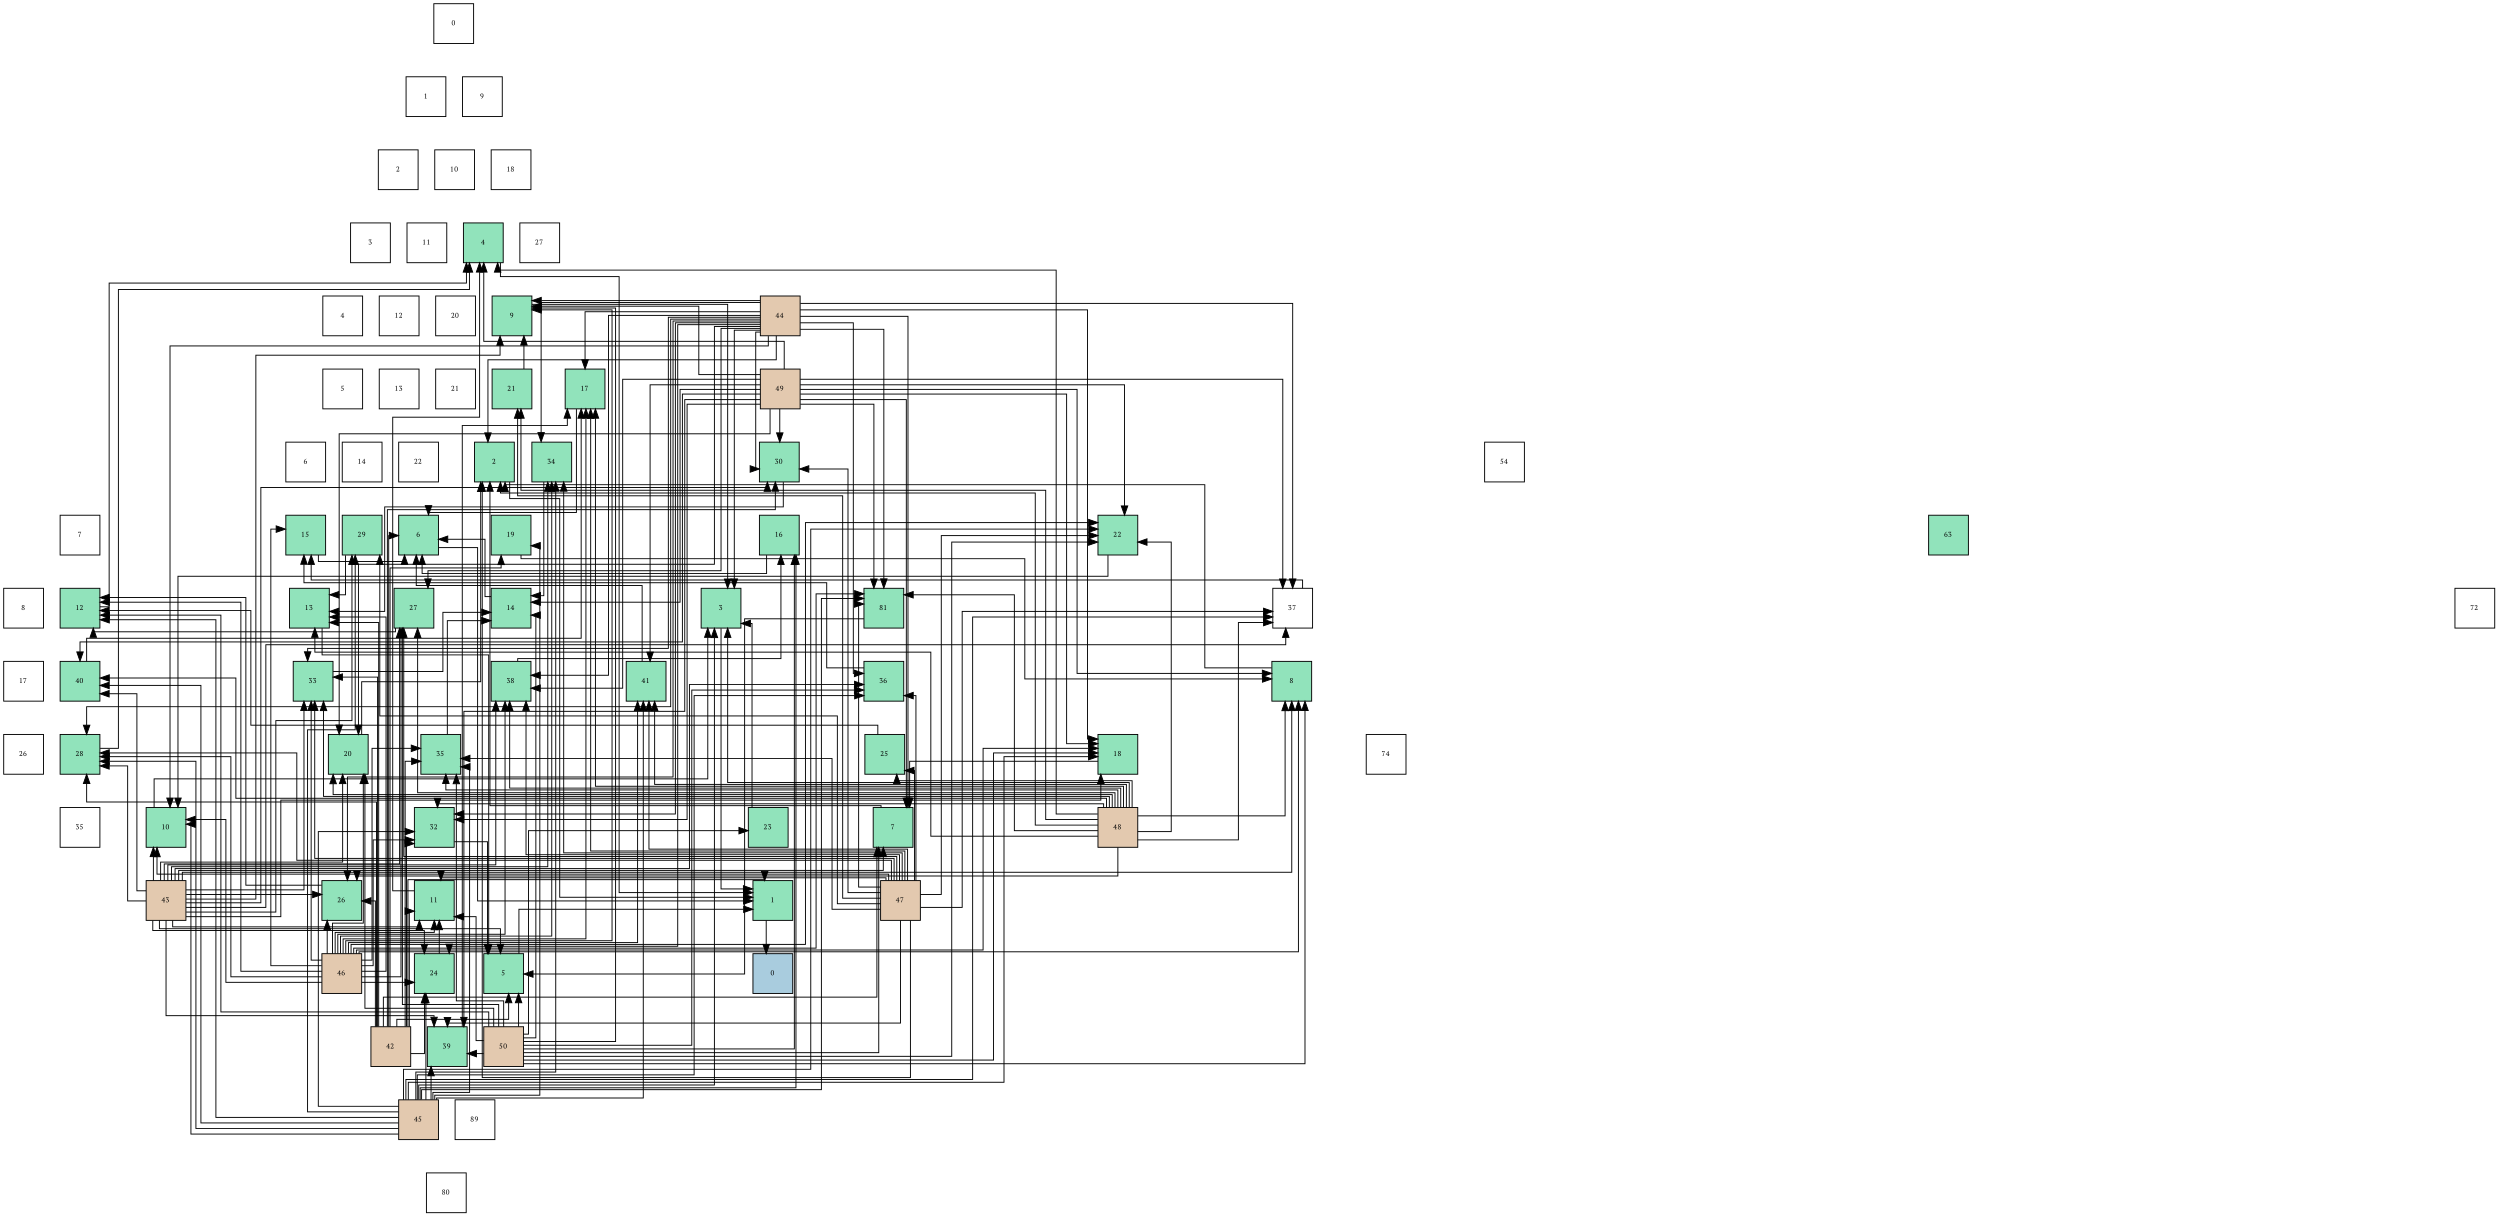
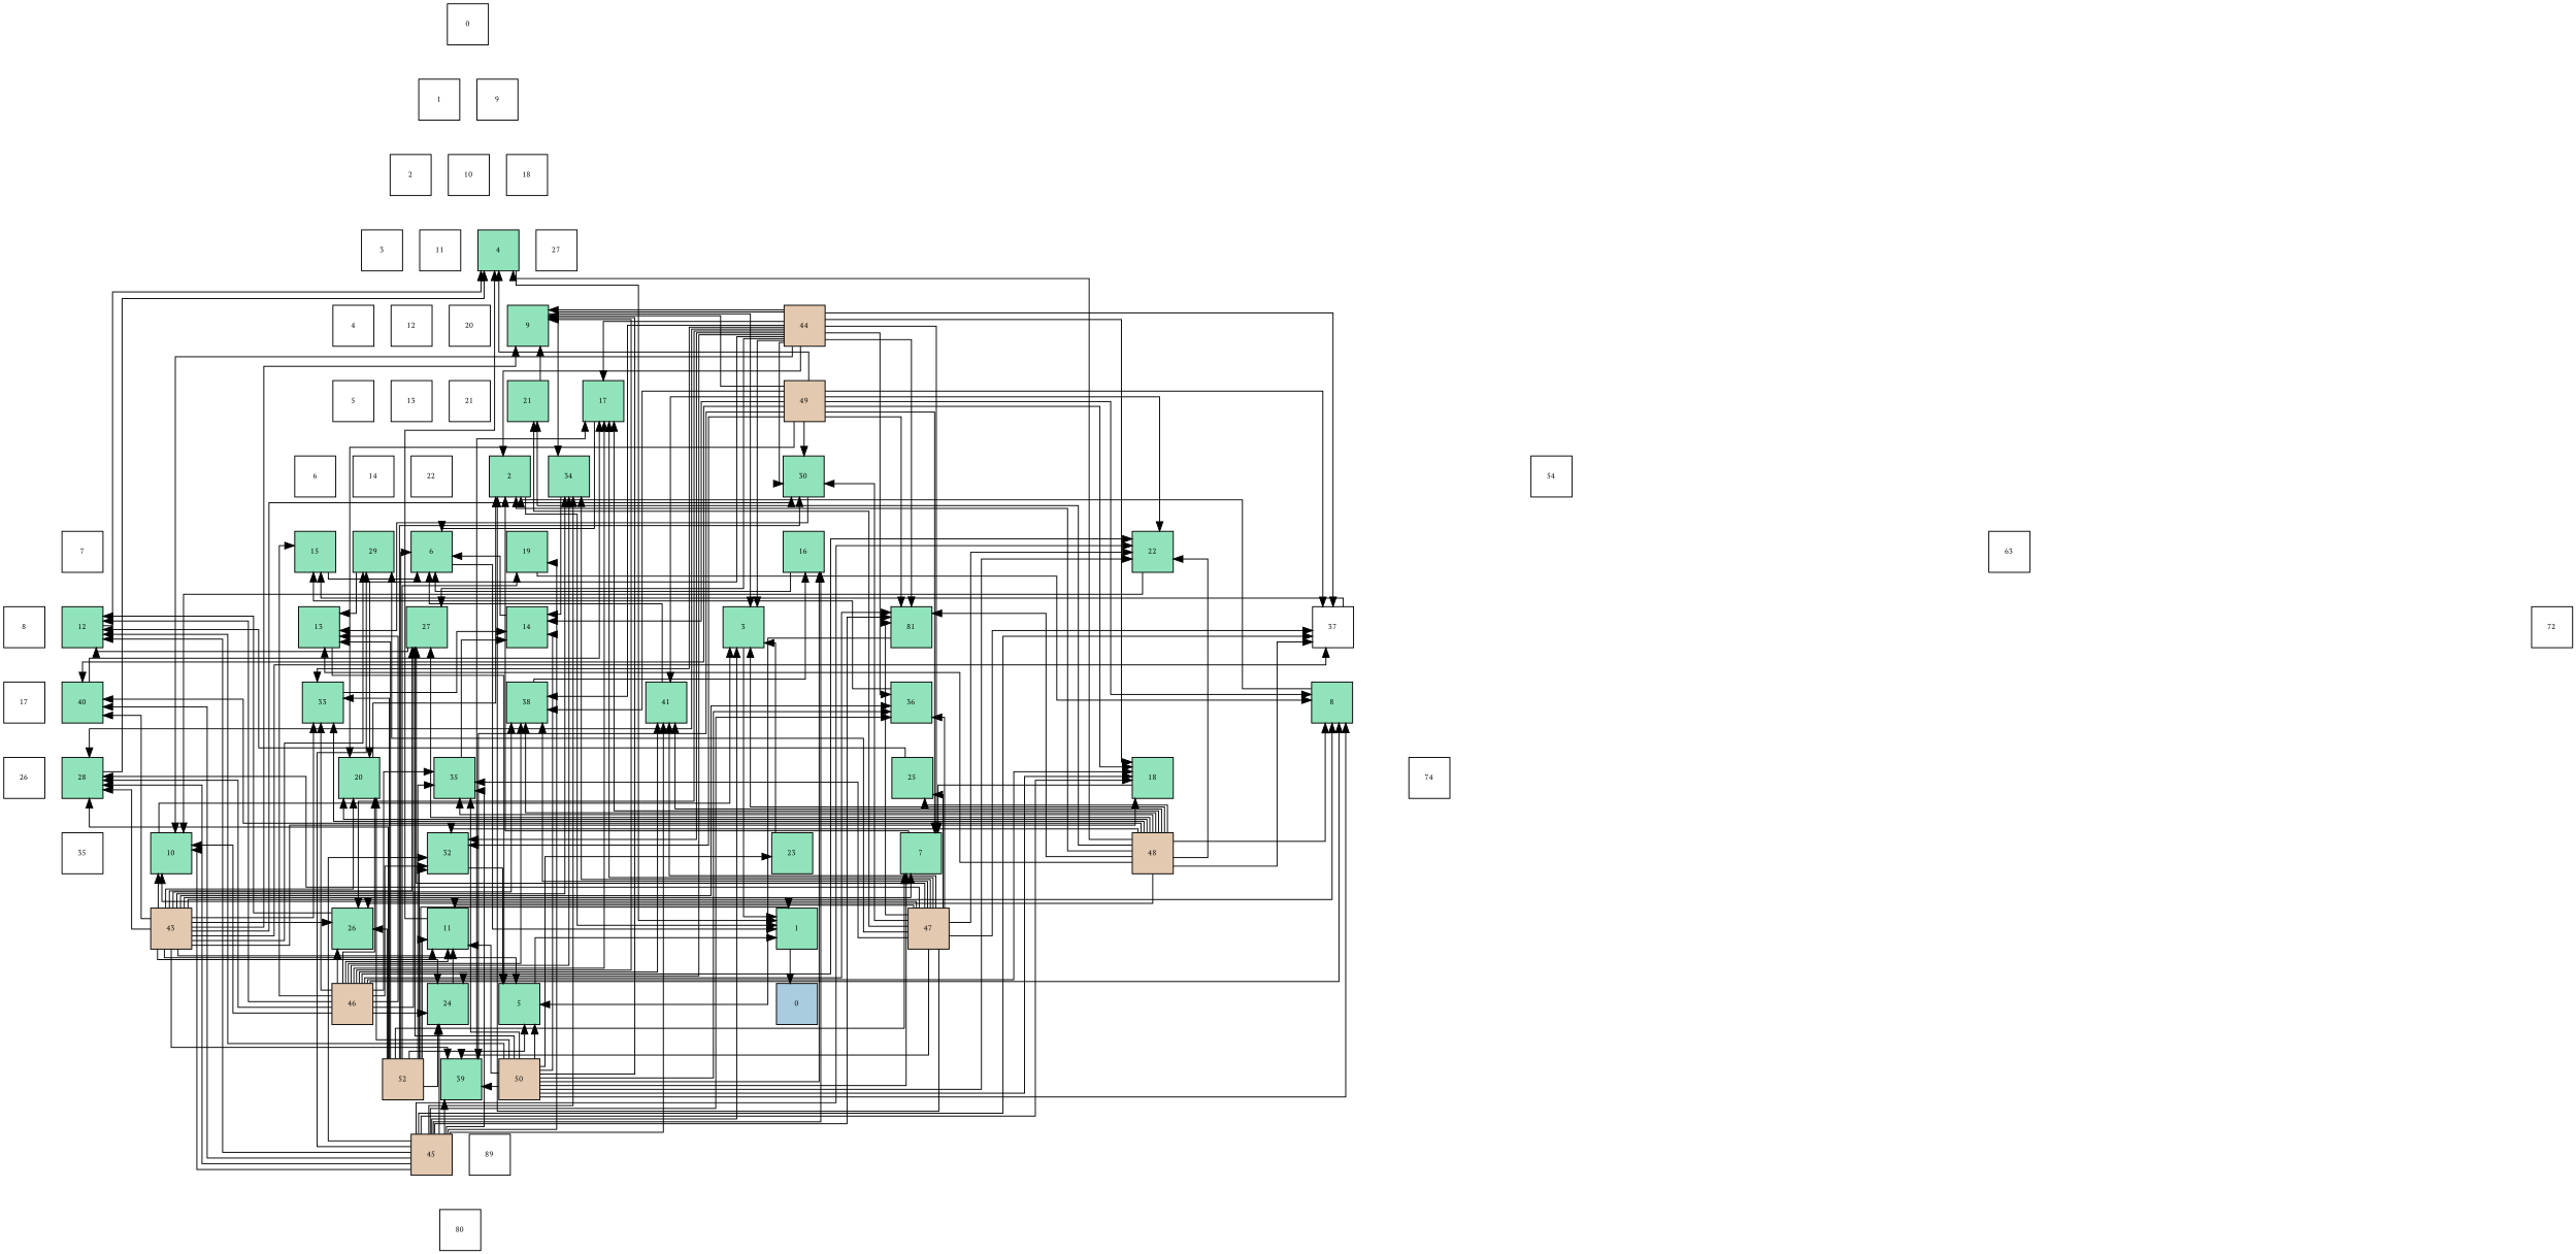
  digraph {
    fontname="PT Serif"
    rank=same
    rankdir=TB
    splines=ortho
    node [fillcolor="#91e3bb" fixedsize=true fontname="PT Serif" fontsize=8 shape=square style=filled]
    edge [constraint=false fontname="PT Serif" style=vis]
    n1 [fillcolor="#ffffff" label=0 width=0.6]
    n2 [fillcolor="#ffffff" label=1 width=0.6]
    n3 [fillcolor="#ffffff" label=9 width=0.6]
    n4 [fillcolor="#ffffff" label=2 width=0.6]
    n5 [fillcolor="#ffffff" label=10 width=0.6]
    n6 [fillcolor="#ffffff" label=18 width=0.6]
    n7 [fillcolor="#ffffff" label=3 width=0.6]
    n8 [fillcolor="#ffffff" label=11 width=0.6]
    n9 [label=4 width=0.6]
    n10 [fillcolor="#ffffff" label=4 width=0.6]
    n11 [fillcolor="#ffffff" label=12 width=0.6]
    n12 [fillcolor="#ffffff" label=20 width=0.6]
    n13 [fillcolor="#ffffff" label=5 width=0.6]
    n14 [fillcolor="#ffffff" label=13 width=0.6]
    n15 [fillcolor="#ffffff" label=21 width=0.6]
    n16 [fillcolor="#ffffff" label=6 width=0.6]
    n17 [fillcolor="#ffffff" label=14 width=0.6]
    n18 [fillcolor="#ffffff" label=22 width=0.6]
    n19 [fillcolor="#ffffff" label=7 width=0.6]
    n20 [label=15 width=0.6]
    n21 [label=29 width=0.6]
    n22 [fillcolor="#ffffff" label=8 width=0.6]
    n23 [label=12 width=0.6]
    n24 [label=13 width=0.6]
    n25 [label=6 width=0.6]
    n26 [fillcolor="#ffffff" label=17 width=0.6]
    n27 [label=40 width=0.6]
    n28 [fillcolor="#ffffff" label=26 width=0.6]
    n29 [fillcolor="#ffffff" label=27 width=0.6]
    n30 [label=9 width=0.6]
    n31 [label=1 width=0.6]
    n32 [label=21 width=0.6]
    n33 [label=2 width=0.6]
    n34 [label=27 width=0.6]
    n35 [label=33 width=0.6]
    n36 [label=5 width=0.6]
    n37 [label=14 width=0.6]
    n38 [label=28 width=0.6]
    n39 [label=17 width=0.6]
    n40 [fillcolor="#ffffff" label=35 width=0.6]
    n41 [fillcolor="#e3c9af" label=44 width=0.6]
    n42 [label=3 width=0.6]
    n43 [fillcolor="#a9ccde" label=0 width=0.6]
    n44 [label=34 width=0.6]
    n45 [label=19 width=0.6]
    n46 [label=38 width=0.6]
    n47 [label=20 width=0.6]
    n48 [label=39 width=0.6]
    n49 [fillcolor="#e3c9af" label=50 width=0.6]
    n50 [label=10 width=0.6]
    n51 [label=30 width=0.6]
    n52 [fillcolor="#e3c9af" label=43 width=0.6]
    n53 [fillcolor="#e3c9af" label=49 width=0.6]
    n54 [label=32 width=0.6]
    n55 [label=26 width=0.6]
    n56 [label=81 width=0.6]
    n57 [label=36 width=0.6]
    n58 [label=24 width=0.6]
    n59 [fillcolor="#ffffff" label=37 width=0.6]
    n60 [label=18 width=0.6]
    n61 [label=7 width=0.6]
    n62 [label=41 width=0.6]
    n63 [label=16 width=0.6]
    n64 [label=8 width=0.6]
    n65 [label=35 width=0.6]
    n66 [fillcolor="#e3c9af" label=46 width=0.6]
    n67 [label=11 width=0.6]
    n68 [fillcolor="#ffffff" label=54 width=0.6]
    n69 [label=22 width=0.6]
    n70 [label=25 width=0.6]
-   n71 [fillcolor="#e3c9af" label=42 width=0.6]
+   n71 [fillcolor="#e3c9af" label=52 width=0.6]
    n72 [fillcolor="#e3c9af" label=48 width=0.6]
    n73 [fillcolor="#e3c9af" label=47 width=0.6]
    n74 [fillcolor="#ffffff" label=74 width=0.6]
    n75 [label=23 width=0.6]
    n76 [fillcolor="#e3c9af" label=45 width=0.6]
    n77 [fillcolor="#ffffff" label=89 width=0.6]
-   n78 [label=63 width=0.6]
+   n78 [fillcolor="#ffffff" label=63 width=0.6]
    n79 [fillcolor="#ffffff" label=72 width=0.6]
    n80 [fillcolor="#ffffff" label=80 width=0.6]
    n1 -> n2 [constraint=true style=invis]
    n1 -> n3 [constraint=true style=invis]
    n2 -> n4 [constraint=true style=invis]
    n2 -> n5 [constraint=true style=invis]
    n3 -> n5 [constraint=true style=invis]
    n3 -> n6 [constraint=true style=invis]
    n4 -> n7 [constraint=true style=invis]
    n4 -> n8 [constraint=true style=invis]
    n5 -> n8 [constraint=true style=invis]
    n5 -> n9 [constraint=true style=invis]
    n6 -> n9 [constraint=true style=invis]
    n6 -> n29 [constraint=true style=invis]
    n7 -> n10 [constraint=true style=invis]
    n7 -> n11 [constraint=true style=invis]
    n8 -> n11 [constraint=true style=invis]
    n8 -> n12 [constraint=true style=invis]
    n9 -> n12 [constraint=true style=invis]
    n9 -> n30 [constraint=true style=invis]
    n9 -> n31
    n10 -> n13 [constraint=true style=invis]
    n10 -> n14 [constraint=true style=invis]
    n11 -> n14 [constraint=true style=invis]
    n11 -> n15 [constraint=true style=invis]
    n12 -> n15 [constraint=true style=invis]
    n12 -> n32 [constraint=true style=invis]
    n13 -> n16 [constraint=true style=invis]
    n13 -> n17 [constraint=true style=invis]
    n14 -> n17 [constraint=true style=invis]
    n14 -> n18 [constraint=true style=invis]
    n15 -> n18 [constraint=true style=invis]
    n15 -> n33 [constraint=true style=invis]
    n16 -> n19 [constraint=true style=invis]
    n16 -> n20 [constraint=true style=invis]
    n17 -> n20 [constraint=true style=invis]
    n17 -> n21 [constraint=true style=invis]
    n18 -> n21 [constraint=true style=invis]
    n18 -> n25 [constraint=true style=invis]
    n19 -> n22 [constraint=true style=invis]
    n19 -> n23 [constraint=true style=invis]
    n20 -> n23 [constraint=true style=invis]
    n20 -> n24 [constraint=true style=invis]
    n20 -> n25
    n21 -> n24
    n21 -> n24 [constraint=true style=invis]
    n21 -> n34 [constraint=true style=invis]
    n22 -> n26 [constraint=true style=invis]
    n23 -> n9
    n23 -> n26 [constraint=true style=invis]
    n23 -> n27 [constraint=true style=invis]
    n24 -> n27 [constraint=true style=invis]
    n24 -> n35 [constraint=true style=invis]
    n24 -> n36
    n25 -> n31
    n25 -> n34 [constraint=true style=invis]
    n25 -> n37 [constraint=true style=invis]
    n26 -> n28 [constraint=true style=invis]
    n27 -> n28 [constraint=true style=invis]
    n27 -> n38 [constraint=true style=invis]
    n27 -> n39
    n28 -> n40 [constraint=true style=invis]
    n29 -> n30 [constraint=true style=invis]
    n29 -> n41 [constraint=true style=invis]
    n30 -> n32 [constraint=true style=invis]
    n30 -> n39 [constraint=true style=invis]
    n30 -> n42
    n31 -> n36 [constraint=true style=invis]
    n31 -> n43
    n31 -> n43 [constraint=true style=invis]
    n32 -> n30
    n32 -> n33 [constraint=true style=invis]
    n32 -> n44 [constraint=true style=invis]
    n33 -> n25 [constraint=true style=invis]
    n33 -> n31
    n33 -> n45 [constraint=true style=invis]
    n34 -> n23
    n34 -> n35 [constraint=true style=invis]
    n34 -> n46 [constraint=true style=invis]
    n35 -> n37
    n35 -> n38 [constraint=true style=invis]
    n35 -> n47 [constraint=true style=invis]
    n36 -> n31
    n36 -> n48 [constraint=true style=invis]
    n36 -> n49 [constraint=true style=invis]
    n37 -> n25
    n37 -> n46 [constraint=true style=invis]
    n37 -> n62 [constraint=true style=invis]
    n38 -> n9
    n38 -> n40 [constraint=true style=invis]
    n38 -> n50 [constraint=true style=invis]
    n39 -> n25
    n39 -> n44 [constraint=true style=invis]
    n39 -> n51 [constraint=true style=invis]
    n40 -> n52 [constraint=true style=invis]
    n41 -> n30
    n41 -> n33
    n41 -> n34
    n41 -> n35
    n41 -> n38
    n41 -> n39
    n41 -> n39 [constraint=true style=invis]
    n41 -> n42
    n41 -> n44
    n41 -> n46
    n41 -> n47
    n41 -> n50
    n41 -> n51
    n41 -> n53 [constraint=true style=invis]
    n41 -> n54
    n41 -> n55
    n41 -> n56
    n41 -> n57
    n41 -> n58
    n41 -> n59
    n41 -> n60
    n41 -> n61
    n42 -> n31
    n42 -> n57 [constraint=true style=invis]
    n42 -> n62 [constraint=true style=invis]
    n43 -> n49 [constraint=true style=invis]
    n44 -> n37
    n44 -> n45 [constraint=true style=invis]
    n44 -> n63 [constraint=true style=invis]
    n45 -> n37 [constraint=true style=invis]
    n45 -> n42 [constraint=true style=invis]
    n45 -> n64
    n46 -> n47 [constraint=true style=invis]
    n46 -> n63
    n46 -> n65 [constraint=true style=invis]
    n47 -> n33
    n47 -> n50 [constraint=true style=invis]
    n47 -> n54 [constraint=true style=invis]
    n48 -> n39
    n48 -> n76 [constraint=true style=invis]
    n48 -> n77 [constraint=true style=invis]
    n49 -> n23
    n49 -> n30
    n49 -> n34
    n49 -> n36
    n49 -> n37
    n49 -> n47
    n49 -> n48
    n49 -> n57
    n49 -> n60
    n49 -> n61
    n49 -> n63
    n49 -> n64
    n49 -> n65
    n49 -> n67
    n49 -> n69
    n49 -> n75
    n49 -> n77 [constraint=true style=invis]
    n50 -> n42
    n50 -> n52 [constraint=true style=invis]
    n50 -> n55 [constraint=true style=invis]
    n51 -> n24
    n51 -> n63 [constraint=true style=invis]
    n51 -> n69 [constraint=true style=invis]
    n52 -> n21
    n52 -> n27
    n52 -> n30
    n52 -> n34
    n52 -> n35
    n52 -> n36
    n52 -> n38
    n52 -> n44
    n52 -> n46
    n52 -> n47
    n52 -> n48
    n52 -> n50
    n52 -> n51
    n52 -> n55
    n52 -> n57
    n52 -> n58
    n52 -> n59
    n52 -> n60
    n52 -> n61
    n52 -> n64
    n52 -> n66 [constraint=true style=invis]
    n52 -> n67
    n53 -> n9
    n53 -> n27
    n53 -> n30
    n53 -> n37
    n53 -> n46
    n53 -> n47
    n53 -> n48
    n53 -> n51
    n53 -> n51 [constraint=true style=invis]
    n53 -> n54
    n53 -> n56
    n53 -> n59
    n53 -> n60
    n53 -> n61
    n53 -> n62
    n53 -> n64
    n53 -> n68 [constraint=true style=invis]
    n53 -> n69
    n54 -> n36
    n54 -> n55 [constraint=true style=invis]
    n54 -> n67 [constraint=true style=invis]
    n55 -> n23
    n55 -> n58 [constraint=true style=invis]
    n55 -> n66 [constraint=true style=invis]
    n56 -> n36
    n56 -> n57 [constraint=true style=invis]
    n56 -> n64 [constraint=true style=invis]
    n57 -> n20
    n57 -> n60 [constraint=true style=invis]
    n57 -> n70 [constraint=true style=invis]
    n58 -> n48 [constraint=true style=invis]
    n58 -> n67
    n58 -> n71 [constraint=true style=invis]
    n59 -> n20
    n59 -> n64 [constraint=true style=invis]
    n60 -> n61
    n60 -> n61 [constraint=true style=invis]
    n60 -> n72 [constraint=true style=invis]
    n61 -> n31 [constraint=true style=invis]
    n61 -> n33
    n61 -> n73 [constraint=true style=invis]
    n62 -> n25
    n62 -> n65 [constraint=true style=invis]
    n62 -> n70 [constraint=true style=invis]
    n63 -> n25
    n63 -> n42 [constraint=true style=invis]
    n63 -> n56 [constraint=true style=invis]
    n64 -> n33
    n64 -> n60 [constraint=true style=invis]
    n64 -> n74 [constraint=true style=invis]
    n65 -> n37
    n65 -> n54 [constraint=true style=invis]
    n65 -> n75 [constraint=true style=invis]
    n66 -> n20
    n66 -> n23
    n66 -> n24
    n66 -> n30
    n66 -> n34
    n66 -> n35
    n66 -> n38
    n66 -> n39
    n66 -> n44
    n66 -> n46
    n66 -> n47
    n66 -> n50
    n66 -> n54
    n66 -> n55
    n66 -> n56
    n66 -> n58
    n66 -> n60
    n66 -> n62
    n66 -> n64
    n66 -> n65
    n66 -> n67
    n66 -> n69
    n66 -> n71 [constraint=true style=invis]
    n67 -> n9
    n67 -> n36 [constraint=true style=invis]
    n67 -> n58 [constraint=true style=invis]
    n68 -> n69 [constraint=true style=invis]
    n68 -> n78 [constraint=true style=invis]
    n69 -> n50
    n69 -> n56 [constraint=true style=invis]
    n69 -> n59 [constraint=true style=invis]
    n70 -> n23
    n70 -> n61 [constraint=true style=invis]
    n70 -> n75 [constraint=true style=invis]
    n71 -> n24
    n71 -> n25
    n71 -> n31
    n71 -> n35
    n71 -> n36
    n71 -> n38
    n71 -> n45
    n71 -> n51
    n71 -> n54
    n71 -> n55
    n71 -> n58
    n71 -> n61
    n71 -> n65
    n71 -> n67
    n71 -> n76 [constraint=true style=invis]
    n72 -> n9
    n72 -> n24
    n72 -> n27
    n72 -> n32
    n72 -> n33
    n72 -> n34
    n72 -> n35
    n72 -> n39
    n72 -> n42
    n72 -> n46
    n72 -> n47
    n72 -> n54
    n72 -> n55
    n72 -> n56
    n72 -> n59
    n72 -> n62
    n72 -> n64
    n72 -> n65
    n72 -> n69
    n72 -> n70
    n72 -> n73 [constraint=true style=invis]
    n73 -> n21
    n73 -> n32
    n73 -> n33
    n73 -> n34
-   n73 -> n35
    n73 -> n38
    n73 -> n39
    n73 -> n43 [constraint=true style=invis]
    n73 -> n44
    n73 -> n46
    n73 -> n48
    n73 -> n50
    n73 -> n51
    n73 -> n56
    n73 -> n57
    n73 -> n59
    n73 -> n62
    n73 -> n65
    n73 -> n67
    n73 -> n69
    n73 -> n70
    n74 -> n72 [constraint=true style=invis]
    n75 -> n31 [constraint=true style=invis]
    n75 -> n42
    n75 -> n67 [constraint=true style=invis]
    n76 -> n21
    n76 -> n23
    n76 -> n27
    n76 -> n38
    n76 -> n42
    n76 -> n44
    n76 -> n45
    n76 -> n48
    n76 -> n50
    n76 -> n54
    n76 -> n56
    n76 -> n57
    n76 -> n58
    n76 -> n59
    n76 -> n60
    n76 -> n62
    n76 -> n63
    n76 -> n65
    n76 -> n69
    n76 -> n80 [constraint=true style=invis]
    n77 -> n80 [constraint=true style=invis]
    n78 -> n59 [constraint=true style=invis]
    n78 -> n79 [constraint=true style=invis]
  }
